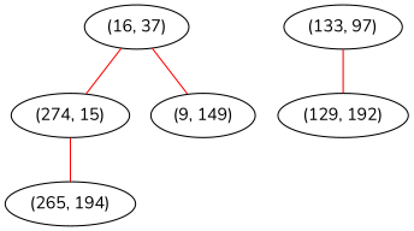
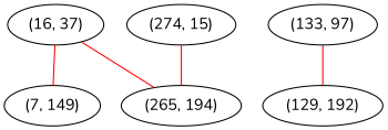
  graph {
    fontname=Nunito
    node [fontname=Nunito]
    edge [color=red fontname=Nunito weight=1]
    "(16, 37)"
    "(274, 15)"
-   "(9, 149)"
+   "(9, 149)" [label="(7, 149)"]
    "(265, 194)"
    "(133, 97)"
    "(129, 192)"
-   "(16, 37)" -- "(274, 15)"
+   "(16, 37)" -- "(265, 194)"
    "(16, 37)" -- "(9, 149)"
    "(274, 15)" -- "(265, 194)"
    "(133, 97)" -- "(129, 192)"
  }
